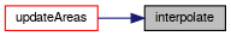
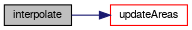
  digraph {
    rankdir=LR
    node [fontname=FreeSans fontsize=10 shape=record]
    n1 [color=black fillcolor=grey75 fontcolor=black height=0.2 label=interpolate style=filled width=0.4]
    n2 [color=red height=0.2 label=updateAreas width=0.4]
-   n2 -> n1 [color=midnightblue fontname=FreeSans fontsize=10 labelfontname=FreeSans labelfontsize=10 style=solid]
+   n1 -> n2 [color=midnightblue fontname=FreeSans fontsize=10 labelfontname=FreeSans labelfontsize=10 style=solid]
  }
